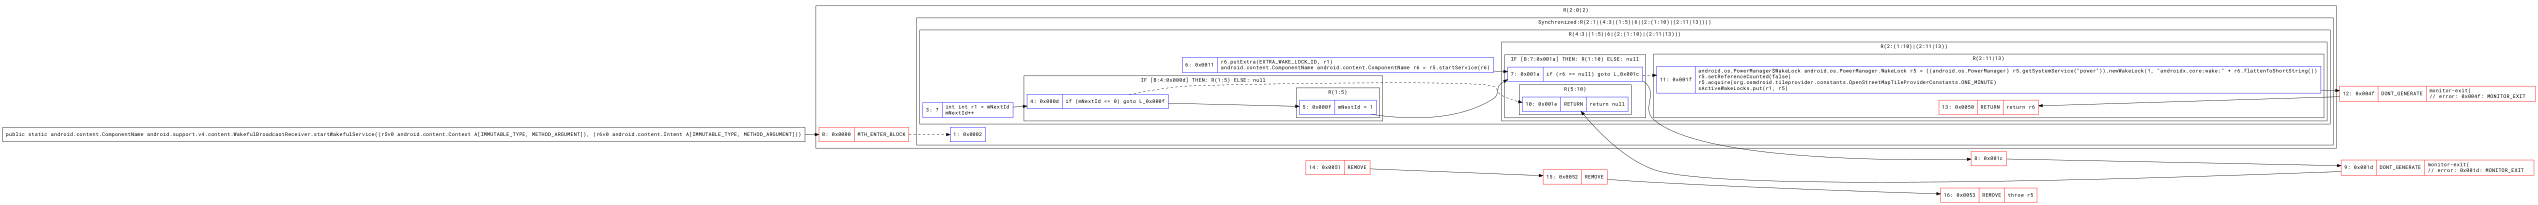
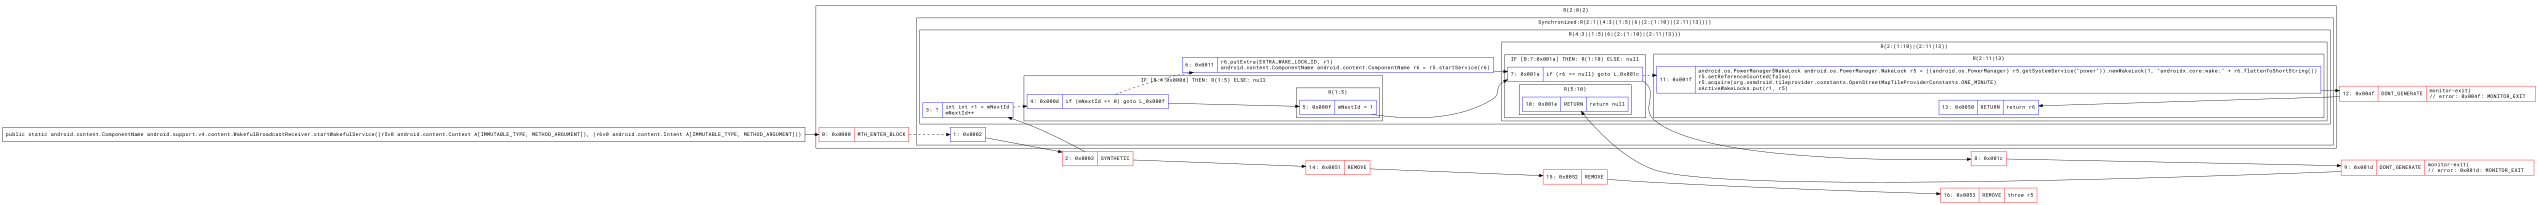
  digraph {
    fontname="Roboto Mono"
    rankdir=LR
    node [color=blue fontname="Roboto Mono" shape=record]
    edge [fontname="Roboto Mono"]
    n1 [label="{5\:\ 0x000f|mNextId = 1\l}"]
    n2 [label="{4\:\ 0x000d|if (mNextId \<= 0) goto L_0x000f\l}"]
    n3 [label="{10\:\ 0x001e|RETURN\l|return null\l}"]
    n4 [label="{7\:\ 0x001a|if (r6 == null) goto L_0x001c\l}"]
    n5 [label="{11\:\ 0x001f|android.os.PowerManager$WakeLock android.os.PowerManager.WakeLock r5 = ((android.os.PowerManager) r5.getSystemService(\"power\")).newWakeLock(1, \"androidx.core:wake:\" + r6.flattenToShortString())\lr5.setReferenceCounted(false)\lr5.acquire(org.osmdroid.tileprovider.constants.OpenStreetMapTileProviderConstants.ONE_MINUTE)\lsActiveWakeLocks.put(r1, r5)\l}"]
-   n6 [color=red label="{13\:\ 0x0050|RETURN\l|return r6\l}"]
+   n6 [label="{13\:\ 0x0050|RETURN\l|return r6\l}"]
    n7 [label="{3\:\ ?|int int r1 = mNextId\lmNextId++\l}"]
    n8 [label="{6\:\ 0x0011|r6.putExtra(EXTRA_WAKE_LOCK_ID, r1)\landroid.content.ComponentName android.content.ComponentName r6 = r5.startService(r6)\l}"]
    n9 [label="{1\:\ 0x0002}"]
    n10 [color=red label="{0\:\ 0x0000|MTH_ENTER_BLOCK\l}"]
    n11 [color=red label="{8\:\ 0x001c}"]
    n12 [color=red label="{12\:\ 0x004f|DONT_GENERATE\l|monitor\-exit(\l\/\/ error: 0x004f: MONITOR_EXIT  \l}"]
+   n13 [color=red label="{2\:\ 0x0003|SYNTHETIC\l}"]
    n14 [color=red label="{14\:\ 0x0051|REMOVE\l}"]
    n15 [color=red label="{9\:\ 0x001d|DONT_GENERATE\l|monitor\-exit(\l\/\/ error: 0x001d: MONITOR_EXIT  \l}"]
    n16 [color=red label="{15\:\ 0x0052|REMOVE\l}"]
    n17 [color=red label="{16\:\ 0x0053|REMOVE\l|throw r5\l}"]
    n18 [label="{public static android.content.ComponentName android.support.v4.content.WakefulBroadcastReceiver.startWakefulService((r5v0 android.content.Context A[IMMUTABLE_TYPE, METHOD_ARGUMENT]), (r6v0 android.content.Intent A[IMMUTABLE_TYPE, METHOD_ARGUMENT])) }" color=""]
    subgraph cluster_1 {
      label="R(2:0|2)"
      n10
      subgraph cluster_2 {
        label="Synchronized:R(2:1|(4:3|(1:5)|6|(2:(1:10)|(2:11|13))))"
        n9
        subgraph cluster_3 {
          label="R(4:3|(1:5)|6|(2:(1:10)|(2:11|13)))"
          n7
          n8
          subgraph cluster_4 {
            label="IF [B:4:0x000d] THEN: R(1:5) ELSE: null"
            n2
            subgraph cluster_5 {
              label="R(1:5)"
              n1
            }
          }
          subgraph cluster_6 {
            label="R(2:(1:10)|(2:11|13))"
            subgraph cluster_7 {
              label="IF [B:7:0x001a] THEN: R(1:10) ELSE: null"
              n4
              subgraph cluster_8 {
                label="R(5:10)"
                n3
              }
            }
            subgraph cluster_9 {
              label="R(2:11|13)"
              n5
              n6
            }
          }
        }
      }
    }
    n1 -> n4
    n2 -> n1
-   n2 -> n3 [style=dashed]
+   n2 -> n8 [style=dashed]
    n4 -> n5 [style=dashed]
    n4 -> n11
    n5 -> n12
-   n7 -> n2
+   n7 -> n2 [style=dashed]
    n8 -> n4
+   n9 -> n13
    n10 -> n9 [style=dashed]
    n11 -> n15
    n12 -> n6
+   n13 -> n7
+   n13 -> n14
    n14 -> n16
    n15 -> n3
    n16 -> n17
    n18 -> n10
  }
